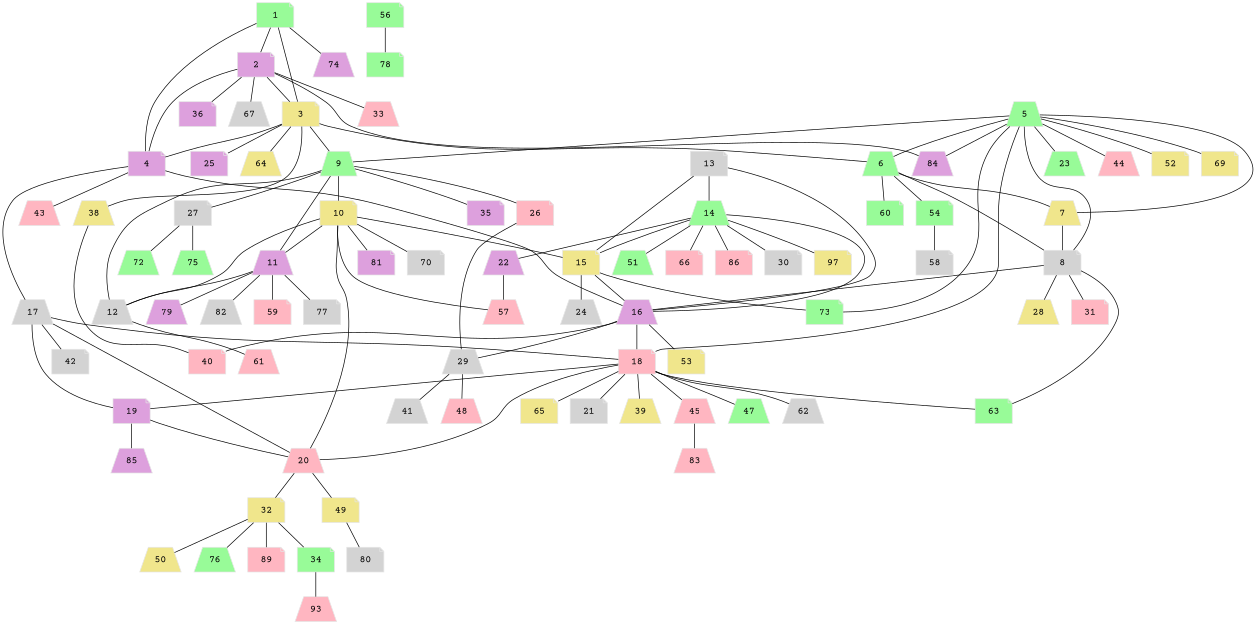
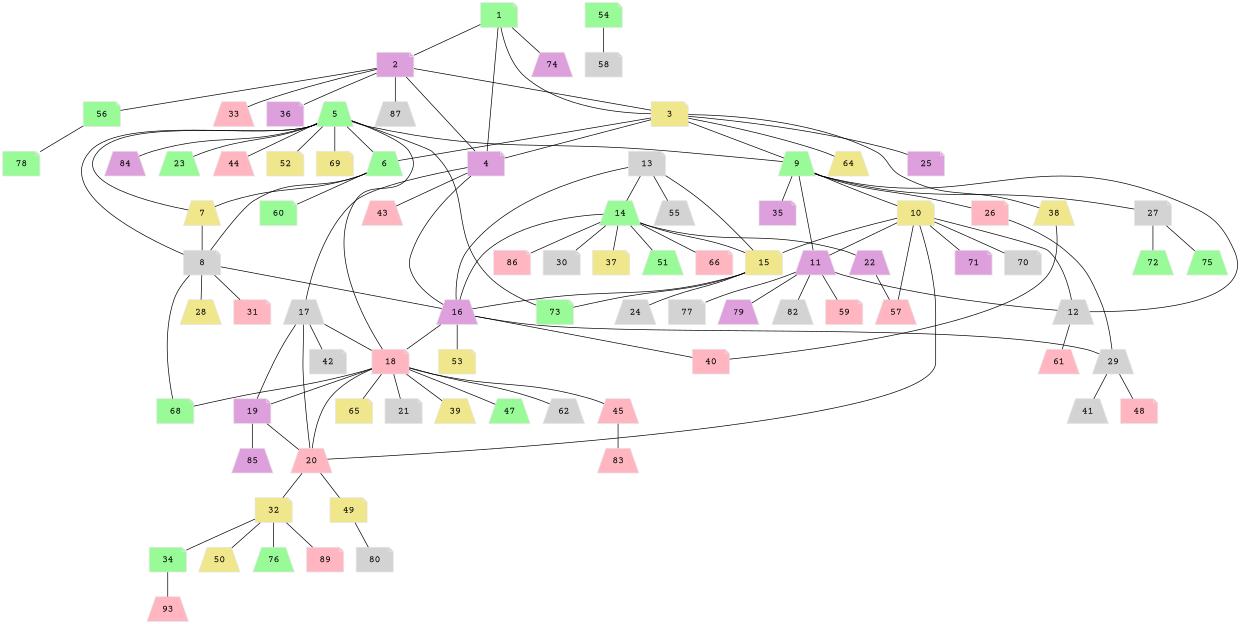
  graph {
    fontname="Courier Prime"
    node [color=gray90 fillcolor=lightgrey fontname="Courier Prime" shape=note style=filled]
    edge [fontname="Courier Prime"]
    1 [fillcolor=palegreen]
    2 [fillcolor=plum]
    3 [fillcolor=khaki]
    4 [fillcolor=plum]
    74 [fillcolor=plum shape=trapezium]
    33 [fillcolor=lightpink shape=trapezium]
    36 [fillcolor=plum]
    56 [fillcolor=palegreen]
-   67 [shape=trapezium]
+   67 [shape=trapezium label=87]
    6 [fillcolor=palegreen shape=trapezium]
    9 [fillcolor=palegreen shape=trapezium]
    25 [fillcolor=plum]
    38 [fillcolor=khaki shape=trapezium]
    64 [fillcolor=khaki shape=trapezium]
    16 [fillcolor=plum shape=trapezium]
    17 [shape=trapezium]
    43 [fillcolor=lightpink shape=trapezium]
    78 [fillcolor=palegreen]
    7 [fillcolor=khaki shape=trapezium]
    8
    54 [fillcolor=palegreen]
    60 [fillcolor=palegreen]
    10 [fillcolor=khaki]
    11 [fillcolor=plum shape=trapezium]
    12 [shape=trapezium]
    26 [fillcolor=lightpink]
    27
    35 [fillcolor=plum]
    40 [fillcolor=lightpink]
    18 [fillcolor=lightpink]
    29 [shape=trapezium]
    53 [fillcolor=khaki]
    20 [fillcolor=lightpink shape=trapezium]
    19 [fillcolor=plum]
    42
    5 [fillcolor=palegreen shape=trapezium]
    23 [fillcolor=palegreen shape=trapezium]
    44 [fillcolor=lightpink shape=trapezium]
    52 [fillcolor=khaki]
    69 [fillcolor=khaki]
    73 [fillcolor=palegreen]
    84 [fillcolor=plum shape=trapezium]
    28 [fillcolor=khaki shape=trapezium]
    31 [fillcolor=lightpink]
-   68 [fillcolor=palegreen label=63]
+   68 [fillcolor=palegreen]
    21
    39 [fillcolor=khaki shape=trapezium]
    45 [fillcolor=lightpink shape=trapezium]
    47 [fillcolor=palegreen shape=trapezium]
    62 [shape=trapezium]
    65 [fillcolor=khaki]
    58
    15 [fillcolor=khaki]
    57 [fillcolor=lightpink shape=trapezium]
    70
-   71 [fillcolor=plum label=81]
+   71 [fillcolor=plum]
    59 [fillcolor=lightpink]
    77
    79 [fillcolor=plum shape=trapezium]
    82 [shape=trapezium]
    61 [fillcolor=lightpink shape=trapezium]
    72 [fillcolor=palegreen shape=trapezium]
    75 [fillcolor=palegreen shape=trapezium]
    24 [shape=trapezium]
    32 [fillcolor=khaki]
    49 [fillcolor=khaki]
    13
    14 [fillcolor=palegreen shape=trapezium]
+   55 [shape=trapezium]
    22 [fillcolor=plum shape=trapezium]
    30
-   37 [fillcolor=khaki label=97]
+   37 [fillcolor=khaki]
    51 [fillcolor=palegreen shape=trapezium]
    66 [fillcolor=lightpink]
    86 [fillcolor=lightpink]
    41 [shape=trapezium]
-   48 [fillcolor=lightpink shape=trapezium]
+   48 [fillcolor=lightpink]
    85 [fillcolor=plum shape=trapezium]
    83 [fillcolor=lightpink shape=trapezium]
    34 [fillcolor=palegreen]
    50 [fillcolor=khaki shape=trapezium]
    76 [fillcolor=palegreen shape=trapezium]
    n83 [fillcolor=lightpink label=89]
    80
    n85 [fillcolor=lightpink label=93 shape=trapezium]
    1 -- 2
    1 -- 3
    1 -- 4
    1 -- 74
    2 -- 3
    2 -- 4
    2 -- 33
    2 -- 36
-   2 -- 84
+   2 -- 56
    2 -- 67
    3 -- 4
    3 -- 6
    3 -- 9
    3 -- 25
    3 -- 38
    3 -- 64
    4 -- 16
    4 -- 17
    4 -- 43
    56 -- 78
    6 -- 7
    6 -- 8
-   6 -- 54
    6 -- 60
    9 -- 10
    9 -- 11
    9 -- 12
    9 -- 26
    9 -- 27
    9 -- 35
    38 -- 40
    16 -- 40
    16 -- 18
    16 -- 29
    16 -- 53
    17 -- 18
    17 -- 20
    17 -- 19
    17 -- 42
    7 -- 8
    8 -- 16
    8 -- 28
    8 -- 31
    8 -- 68
    54 -- 58
    10 -- 11
    10 -- 12
    10 -- 20
    10 -- 15
    10 -- 57
    10 -- 70
    10 -- 71
    11 -- 12
    11 -- 59
    11 -- 77
    11 -- 79
    11 -- 82
    12 -- 61
    26 -- 29
    27 -- 72
    27 -- 75
    18 -- 20
    18 -- 19
    18 -- 68
    18 -- 21
    18 -- 39
    18 -- 45
    18 -- 47
    18 -- 62
    18 -- 65
    29 -- 41
    29 -- 48
    20 -- 32
    20 -- 49
    19 -- 20
    19 -- 85
    5 -- 6
    5 -- 9
    5 -- 7
    5 -- 8
    5 -- 18
    5 -- 23
    5 -- 44
    5 -- 52
    5 -- 69
    5 -- 73
    5 -- 84
    45 -- 83
    15 -- 16
    15 -- 73
    15 -- 24
    32 -- 34
    32 -- 50
    32 -- 76
    32 -- n83
    49 -- 80
    13 -- 16
    13 -- 15
    13 -- 14
+   13 -- 55
    14 -- 16
    14 -- 15
    14 -- 22
    14 -- 30
    14 -- 37
    14 -- 51
    14 -- 66
    14 -- 86
    22 -- 57
    34 -- n85
  }
